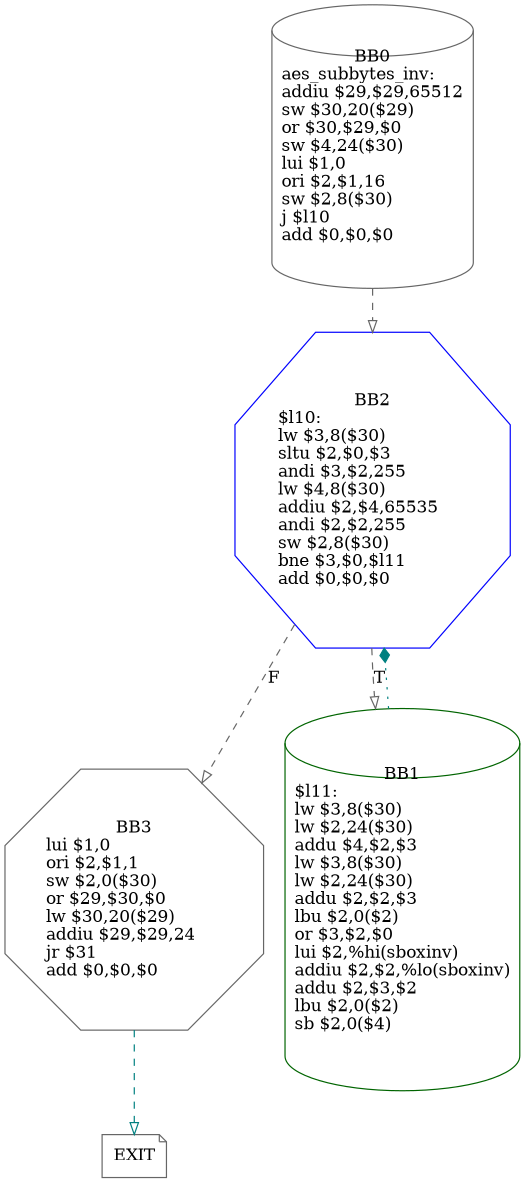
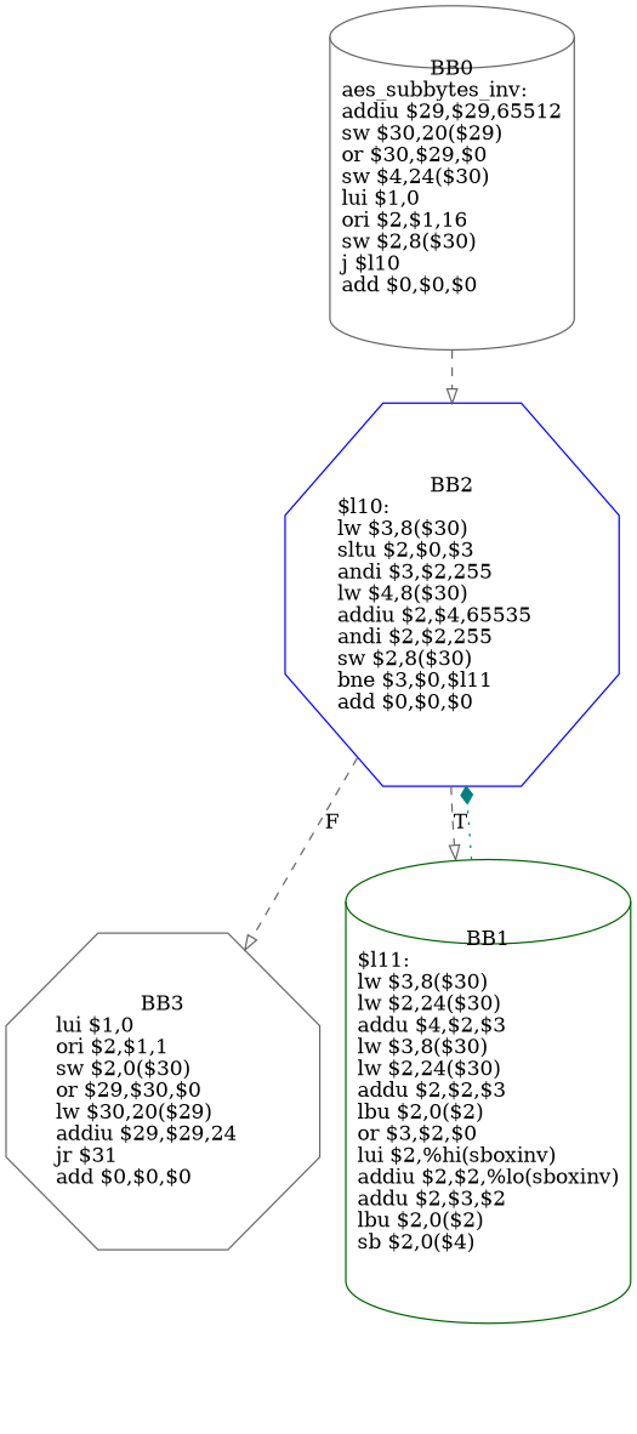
  digraph {
    node [shape=cylinder color=gray40]
    edge [style=dashed color=gray40 arrowhead=onormal]
    n1 [label="BB0\naes_subbytes_inv:\laddiu $29,$29,65512\lsw $30,20($29)\lor $30,$29,$0\lsw $4,24($30)\llui $1,0\lori $2,$1,16\lsw $2,8($30)\lj $l10\ladd $0,$0,$0\l"]
    n2 [label="BB2\n$l10:\llw $3,8($30)\lsltu $2,$0,$3\landi $3,$2,255\llw $4,8($30)\laddiu $2,$4,65535\landi $2,$2,255\lsw $2,8($30)\lbne $3,$0,$l11\ladd $0,$0,$0\l" shape=octagon color=blue]
    n3 [label="BB3\nlui $1,0\lori $2,$1,1\lsw $2,0($30)\lor $29,$30,$0\llw $30,20($29)\laddiu $29,$29,24\ljr $31\ladd $0,$0,$0\l" shape=octagon]
    n4 [label="BB1\n$l11:\llw $3,8($30)\llw $2,24($30)\laddu $4,$2,$3\llw $3,8($30)\llw $2,24($30)\laddu $2,$2,$3\llbu $2,0($2)\lor $3,$2,$0\llui $2,%hi(sboxinv)\laddiu $2,$2,%lo(sboxinv)\laddu $2,$3,$2\llbu $2,0($2)\lsb $2,0($4)\l" color=darkgreen]
-   EXIT [shape=note]
    n1 -> n2
    n2 -> n3 [label=F]
    n2 -> n4 [label=T]
-   n3 -> EXIT [color=teal]
    n4 -> n2 [style=dotted color=teal arrowhead=diamond]
  }
